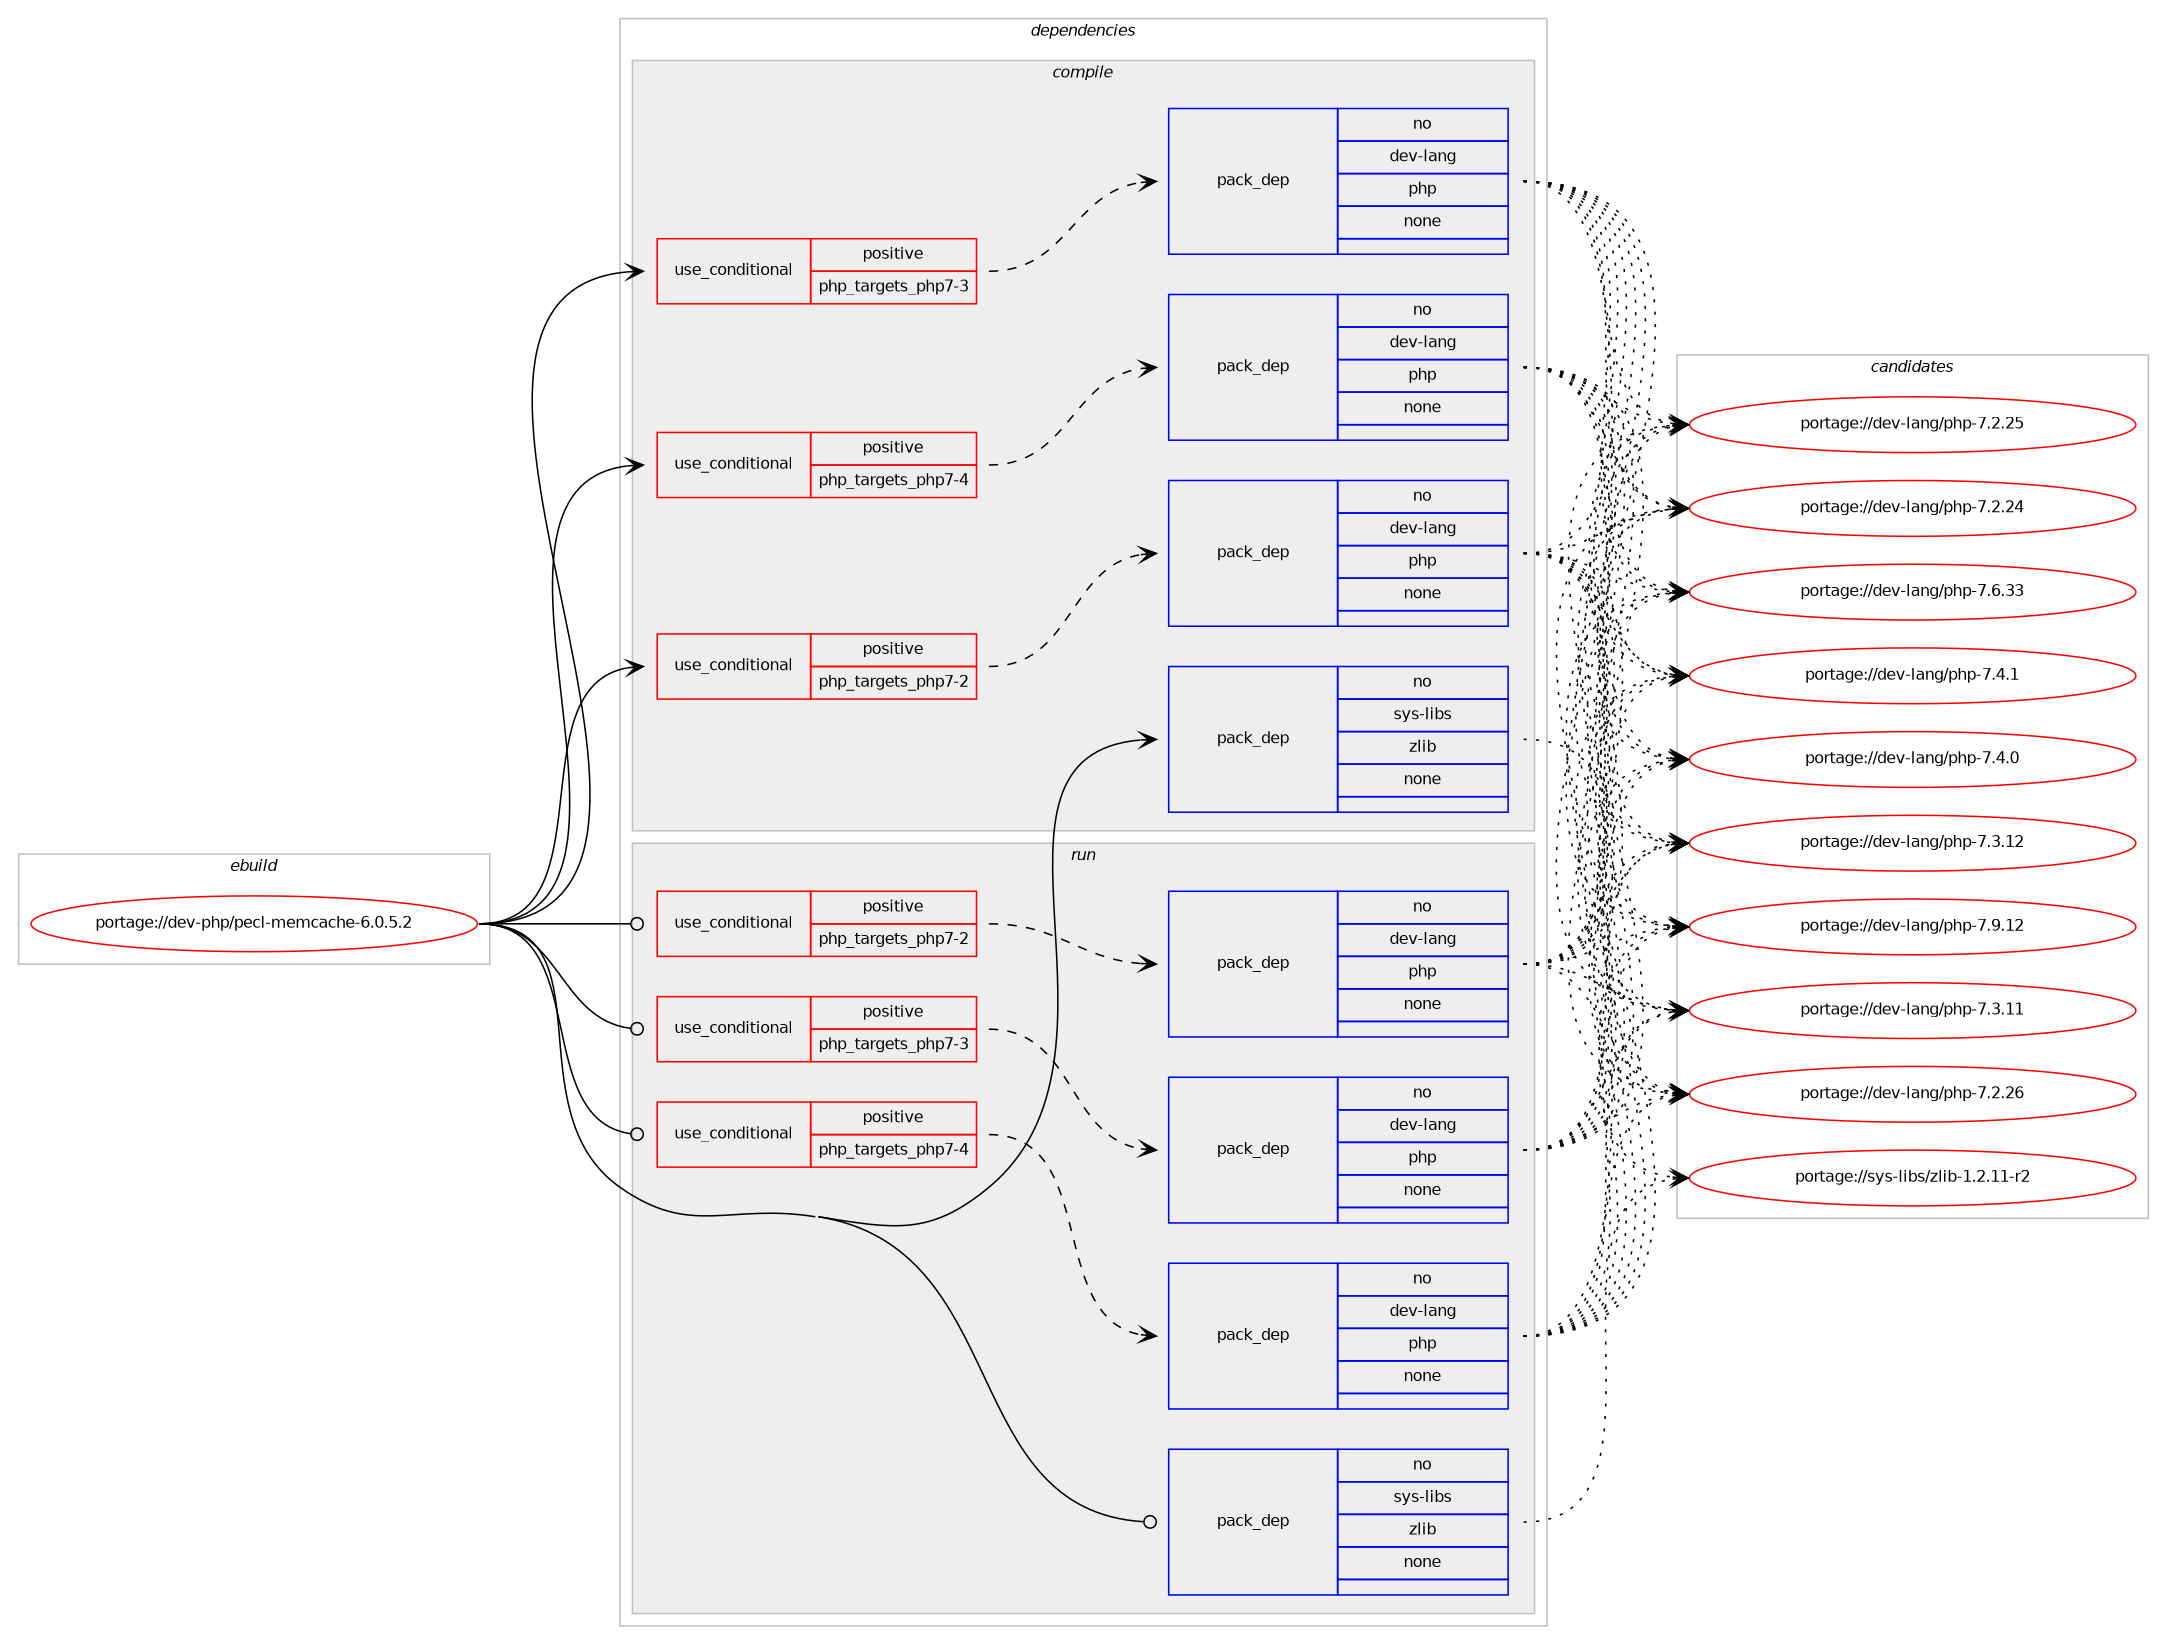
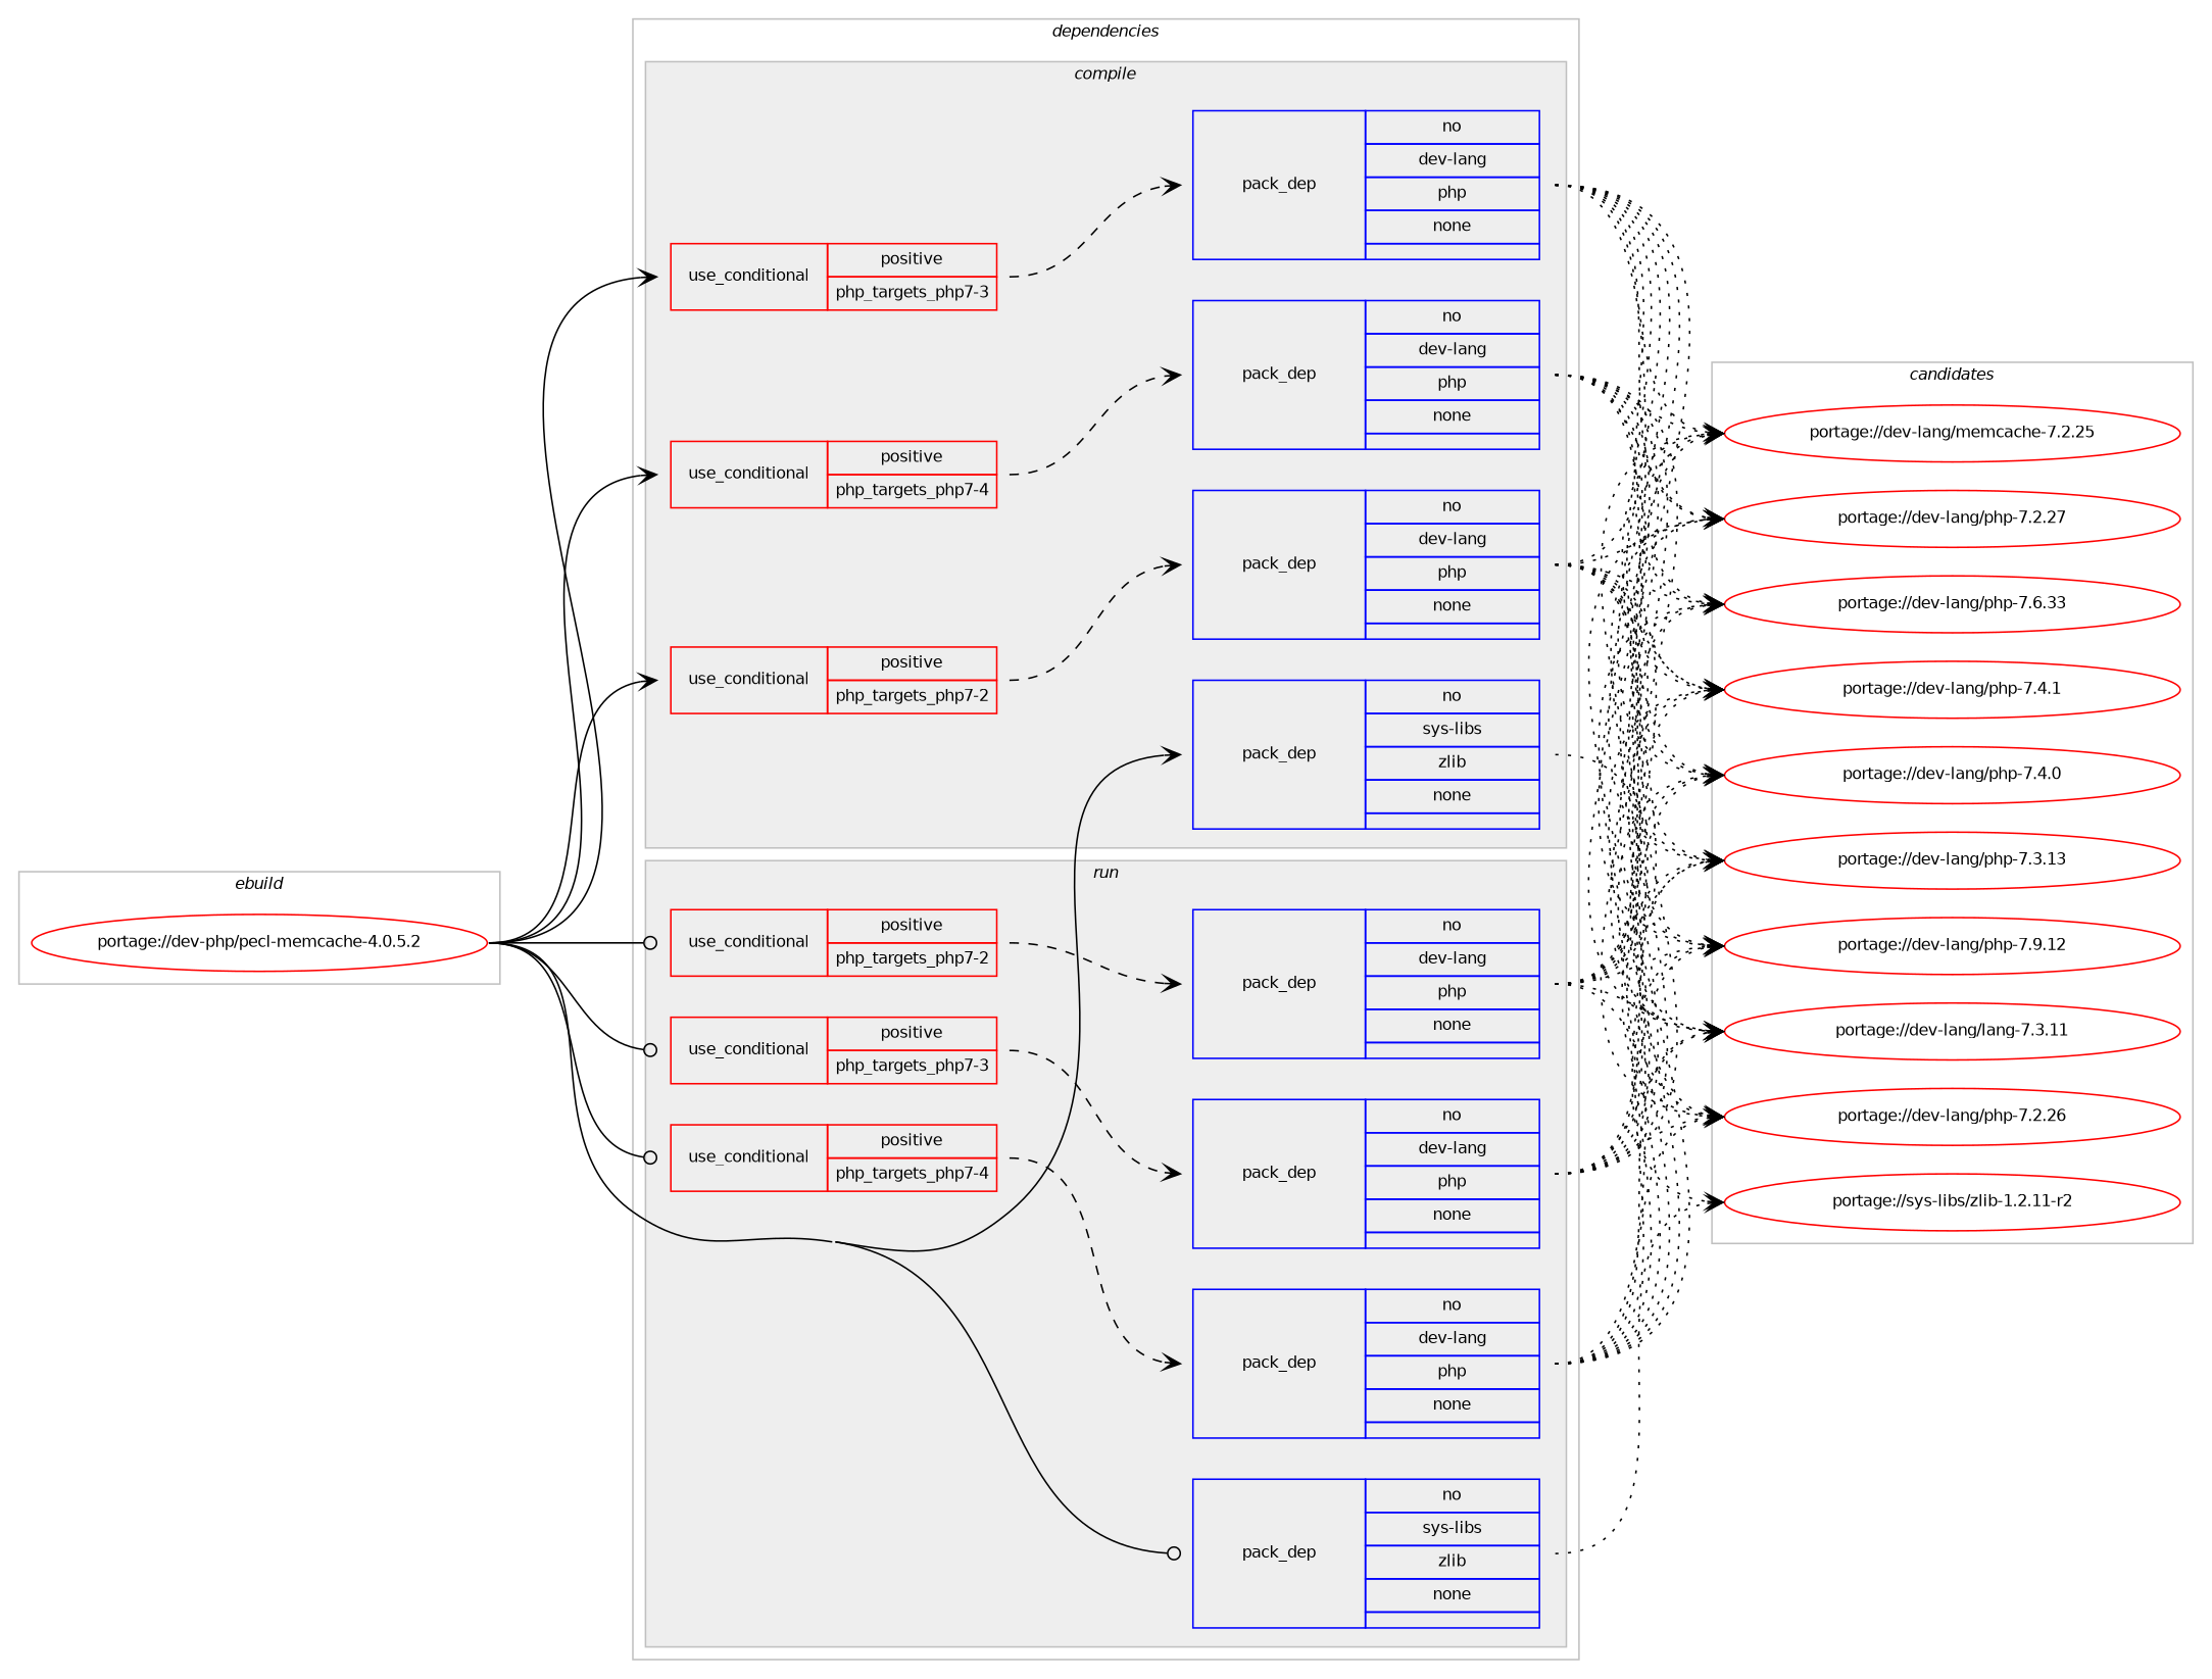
  digraph {
    compound=true
    concentrate=true
    fontname=Helvetica
    fontsize=10
    newrank=true
    rankdir=LR
    ranksep=1.5
    node [color=red fontname=Helvetica fontsize=10 shape=none]
    edge [arrowhead=vee headport=w style=dotted tailport=e weight=100]
-   n1 [label="portage://dev-php/pecl-memcache-6.0.5.2" width=4 shape=""]
+   n1 [label="portage://dev-php/pecl-memcache-4.0.5.2" width=4 shape=""]
    n2 [color=blue label=<<TABLE BORDER="0" CELLBORDER="1" CELLSPACING="0" CELLPADDING="4" WIDTH="220"><TR><TD ROWSPAN="6" CELLPADDING="30">pack_dep</TD></TR><TR><TD WIDTH="110">no</TD></TR><TR><TD>dev-lang</TD></TR><TR><TD>php</TD></TR><TR><TD>none</TD></TR><TR><TD></TD></TR></TABLE>>]
    n3 [label=<<TABLE BORDER="0" CELLBORDER="1" CELLSPACING="0" CELLPADDING="4"><TR><TD ROWSPAN="3" CELLPADDING="10">use_conditional</TD></TR><TR><TD>positive</TD></TR><TR><TD>php_targets_php7-2</TD></TR></TABLE>>]
    n4 [color=blue label=<<TABLE BORDER="0" CELLBORDER="1" CELLSPACING="0" CELLPADDING="4" WIDTH="220"><TR><TD ROWSPAN="6" CELLPADDING="30">pack_dep</TD></TR><TR><TD WIDTH="110">no</TD></TR><TR><TD>dev-lang</TD></TR><TR><TD>php</TD></TR><TR><TD>none</TD></TR><TR><TD></TD></TR></TABLE>>]
    n5 [label=<<TABLE BORDER="0" CELLBORDER="1" CELLSPACING="0" CELLPADDING="4"><TR><TD ROWSPAN="3" CELLPADDING="10">use_conditional</TD></TR><TR><TD>positive</TD></TR><TR><TD>php_targets_php7-3</TD></TR></TABLE>>]
    n6 [color=blue label=<<TABLE BORDER="0" CELLBORDER="1" CELLSPACING="0" CELLPADDING="4" WIDTH="220"><TR><TD ROWSPAN="6" CELLPADDING="30">pack_dep</TD></TR><TR><TD WIDTH="110">no</TD></TR><TR><TD>dev-lang</TD></TR><TR><TD>php</TD></TR><TR><TD>none</TD></TR><TR><TD></TD></TR></TABLE>>]
    n7 [label=<<TABLE BORDER="0" CELLBORDER="1" CELLSPACING="0" CELLPADDING="4"><TR><TD ROWSPAN="3" CELLPADDING="10">use_conditional</TD></TR><TR><TD>positive</TD></TR><TR><TD>php_targets_php7-4</TD></TR></TABLE>>]
    n8 [color=blue label=<<TABLE BORDER="0" CELLBORDER="1" CELLSPACING="0" CELLPADDING="4" WIDTH="220"><TR><TD ROWSPAN="6" CELLPADDING="30">pack_dep</TD></TR><TR><TD WIDTH="110">no</TD></TR><TR><TD>sys-libs</TD></TR><TR><TD>zlib</TD></TR><TR><TD>none</TD></TR><TR><TD></TD></TR></TABLE>>]
    n9 [color=blue label=<<TABLE BORDER="0" CELLBORDER="1" CELLSPACING="0" CELLPADDING="4" WIDTH="220"><TR><TD ROWSPAN="6" CELLPADDING="30">pack_dep</TD></TR><TR><TD WIDTH="110">no</TD></TR><TR><TD>dev-lang</TD></TR><TR><TD>php</TD></TR><TR><TD>none</TD></TR><TR><TD></TD></TR></TABLE>>]
    n10 [label=<<TABLE BORDER="0" CELLBORDER="1" CELLSPACING="0" CELLPADDING="4"><TR><TD ROWSPAN="3" CELLPADDING="10">use_conditional</TD></TR><TR><TD>positive</TD></TR><TR><TD>php_targets_php7-4</TD></TR></TABLE>>]
    n11 [color=blue label=<<TABLE BORDER="0" CELLBORDER="1" CELLSPACING="0" CELLPADDING="4" WIDTH="220"><TR><TD ROWSPAN="6" CELLPADDING="30">pack_dep</TD></TR><TR><TD WIDTH="110">no</TD></TR><TR><TD>dev-lang</TD></TR><TR><TD>php</TD></TR><TR><TD>none</TD></TR><TR><TD></TD></TR></TABLE>>]
    n12 [label=<<TABLE BORDER="0" CELLBORDER="1" CELLSPACING="0" CELLPADDING="4"><TR><TD ROWSPAN="3" CELLPADDING="10">use_conditional</TD></TR><TR><TD>positive</TD></TR><TR><TD>php_targets_php7-2</TD></TR></TABLE>>]
    n13 [color=blue label=<<TABLE BORDER="0" CELLBORDER="1" CELLSPACING="0" CELLPADDING="4" WIDTH="220"><TR><TD ROWSPAN="6" CELLPADDING="30">pack_dep</TD></TR><TR><TD WIDTH="110">no</TD></TR><TR><TD>dev-lang</TD></TR><TR><TD>php</TD></TR><TR><TD>none</TD></TR><TR><TD></TD></TR></TABLE>>]
    n14 [label=<<TABLE BORDER="0" CELLBORDER="1" CELLSPACING="0" CELLPADDING="4"><TR><TD ROWSPAN="3" CELLPADDING="10">use_conditional</TD></TR><TR><TD>positive</TD></TR><TR><TD>php_targets_php7-3</TD></TR></TABLE>>]
    n15 [color=blue label=<<TABLE BORDER="0" CELLBORDER="1" CELLSPACING="0" CELLPADDING="4" WIDTH="220"><TR><TD ROWSPAN="6" CELLPADDING="30">pack_dep</TD></TR><TR><TD WIDTH="110">no</TD></TR><TR><TD>sys-libs</TD></TR><TR><TD>zlib</TD></TR><TR><TD>none</TD></TR><TR><TD></TD></TR></TABLE>>]
    n16 [label="portage://dev-lang/php-7.4.1" width=4 shape=""]
    n17 [label="portage://dev-lang/php-7.4.0" width=4 shape=""]
-   n18 [label="portage://dev-lang/php-7.3.12" width=4 shape=""]
+   n18 [label="portage://dev-lang/php-7.3.13" width=4 shape=""]
    n19 [label="portage://dev-lang/php-7.9.12" width=4 shape=""]
-   n20 [label="portage://dev-lang/php-7.3.11" width=4 shape=""]
+   n20 [label="portage://dev-lang/lang-7.3.11" width=4 shape=""]
    n21 [label="portage://dev-lang/php-7.2.26" width=4 shape=""]
-   n22 [label="portage://dev-lang/php-7.2.25" width=4 shape=""]
-   n23 [label="portage://dev-lang/php-7.2.24" width=4 shape=""]
+   n22 [label="portage://dev-lang/memcache-7.2.25" width=4 shape=""]
+   n23 [label="portage://dev-lang/php-7.2.27" width=4 shape=""]
    n24 [label="portage://dev-lang/php-7.6.33" width=4 shape=""]
    n25 [label="portage://sys-libs/zlib-1.2.11-r2" width=4 shape=""]
    subgraph cluster_1 {
      color=gray
      label=<<i>ebuild</i>>
      n1
    }
    subgraph cluster_2 {
      color=gray
      label=<<i>dependencies</i>>
      subgraph cluster_3 {
        color=gray
        fillcolor="#eeeeee"
        label=<<i>compile</i>>
        style=filled
        subgraph sub_4 {
          color=gray
          fillcolor="#eeeeee"
          label=<<i>compile</i>>
          style=filled
          n3
          subgraph sub_5 {
            color=gray
            fillcolor="#eeeeee"
            label=<<i>compile</i>>
            style=filled
            n2
          }
        }
        subgraph sub_6 {
          color=gray
          fillcolor="#eeeeee"
          label=<<i>compile</i>>
          style=filled
          n5
          subgraph sub_7 {
            color=gray
            fillcolor="#eeeeee"
            label=<<i>compile</i>>
            style=filled
            n4
          }
        }
        subgraph sub_8 {
          color=gray
          fillcolor="#eeeeee"
          label=<<i>compile</i>>
          style=filled
          n7
          subgraph sub_9 {
            color=gray
            fillcolor="#eeeeee"
            label=<<i>compile</i>>
            style=filled
            n6
          }
        }
        subgraph sub_10 {
          color=gray
          fillcolor="#eeeeee"
          label=<<i>compile</i>>
          style=filled
          n8
        }
      }
      subgraph cluster_11 {
        color=gray
        fillcolor="#eeeeee"
        label=<<i>compile and run</i>>
        style=filled
      }
      subgraph cluster_12 {
        color=gray
        fillcolor="#eeeeee"
        label=<<i>run</i>>
        style=filled
        subgraph sub_13 {
          color=gray
          fillcolor="#eeeeee"
          label=<<i>run</i>>
          style=filled
          n10
          subgraph sub_14 {
            color=gray
            fillcolor="#eeeeee"
            label=<<i>run</i>>
            style=filled
            n9
          }
        }
        subgraph sub_15 {
          color=gray
          fillcolor="#eeeeee"
          label=<<i>run</i>>
          style=filled
          n12
          subgraph sub_16 {
            color=gray
            fillcolor="#eeeeee"
            label=<<i>run</i>>
            style=filled
            n11
          }
        }
        subgraph sub_17 {
          color=gray
          fillcolor="#eeeeee"
          label=<<i>run</i>>
          style=filled
          n14
          subgraph sub_18 {
            color=gray
            fillcolor="#eeeeee"
            label=<<i>run</i>>
            style=filled
            n13
          }
        }
        subgraph sub_19 {
          color=gray
          fillcolor="#eeeeee"
          label=<<i>run</i>>
          style=filled
          n15
        }
      }
    }
    subgraph cluster_20 {
      color=gray
      label=<<i>candidates</i>>
      rank=same
      subgraph sub_21 {
        color=black
        label=<<i>candidates</i>>
        nodesep=1
        rank=same
        n16
        n17
        n18
        n19
        n20
        n21
        n22
        n23
        n24
      }
      subgraph sub_22 {
        color=black
        label=<<i>candidates</i>>
        nodesep=1
        rank=same
        n16
        n17
        n18
        n19
        n20
        n21
        n22
        n23
        n24
      }
      subgraph sub_23 {
        color=black
        label=<<i>candidates</i>>
        nodesep=1
        rank=same
        n16
        n17
        n18
        n19
        n20
        n21
        n22
        n23
        n24
      }
      subgraph sub_24 {
        color=black
        label=<<i>candidates</i>>
        nodesep=1
        rank=same
        n16
        n17
        n18
        n19
        n20
        n21
        n22
        n23
        n24
      }
      subgraph sub_25 {
        color=black
        label=<<i>candidates</i>>
        nodesep=1
        rank=same
        n25
      }
      subgraph sub_26 {
        color=black
        label=<<i>candidates</i>>
        nodesep=1
        rank=same
        n16
        n17
        n18
        n19
        n20
        n21
        n22
        n23
        n24
      }
      subgraph sub_27 {
        color=black
        label=<<i>candidates</i>>
        nodesep=1
        rank=same
        n16
        n17
        n18
        n19
        n20
        n21
        n22
        n23
        n24
      }
      subgraph sub_28 {
        color=black
        label=<<i>candidates</i>>
        nodesep=1
        rank=same
        n25
      }
    }
    n1 -> n3 [style=solid weight=20]
    n1 -> n5 [style=solid weight=20]
    n1 -> n7 [style=solid weight=20]
    n1 -> n8 [style=solid weight=20]
    n1 -> n10 [arrowhead=odot style=solid weight=20]
    n1 -> n12 [arrowhead=odot style=solid weight=20]
    n1 -> n14 [arrowhead=odot style=solid weight=20]
    n1 -> n15 [arrowhead=odot style=solid weight=20]
    n2 -> n16
    n2 -> n17
    n2 -> n18
    n2 -> n19
    n2 -> n20
    n2 -> n21
    n2 -> n22
    n2 -> n23
    n2 -> n24
    n3 -> n2 [style=dashed weight=20]
    n4 -> n16
    n4 -> n17
    n4 -> n18
    n4 -> n19
    n4 -> n20
    n4 -> n21
    n4 -> n22
    n4 -> n23
    n4 -> n24
    n5 -> n4 [style=dashed weight=20]
    n6 -> n16
    n6 -> n17
    n6 -> n18
    n6 -> n19
    n6 -> n20
    n6 -> n21
    n6 -> n22
    n6 -> n23
    n6 -> n24
    n7 -> n6 [style=dashed weight=20]
    n8 -> n25
    n9 -> n16
    n9 -> n17
    n9 -> n18
    n9 -> n19
    n9 -> n20
    n9 -> n21
    n9 -> n22
    n9 -> n23
    n9 -> n24
    n10 -> n9 [style=dashed weight=20]
    n11 -> n16
    n11 -> n17
    n11 -> n18
    n11 -> n19
    n11 -> n20
    n11 -> n21
    n11 -> n22
    n11 -> n23
    n11 -> n24
    n12 -> n11 [style=dashed weight=20]
    n13 -> n16
    n13 -> n17
    n13 -> n18
    n13 -> n19
    n13 -> n20
    n13 -> n21
    n13 -> n22
    n13 -> n23
    n13 -> n24
    n14 -> n13 [style=dashed weight=20]
    n15 -> n25
  }
